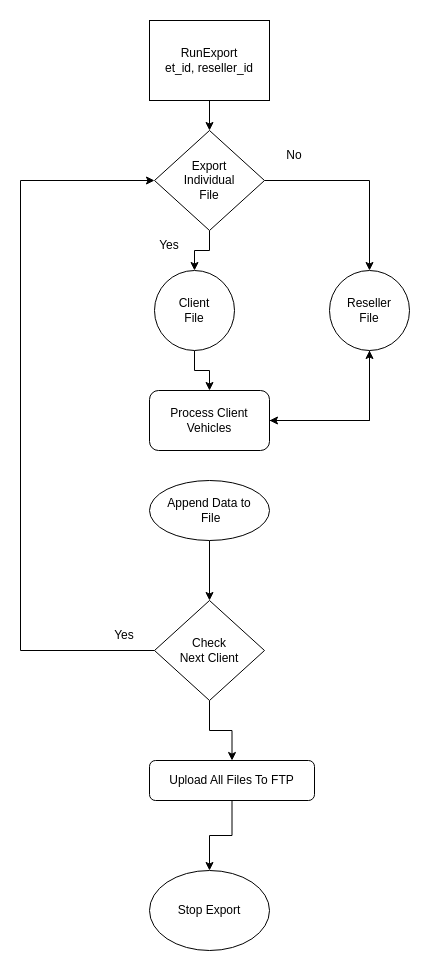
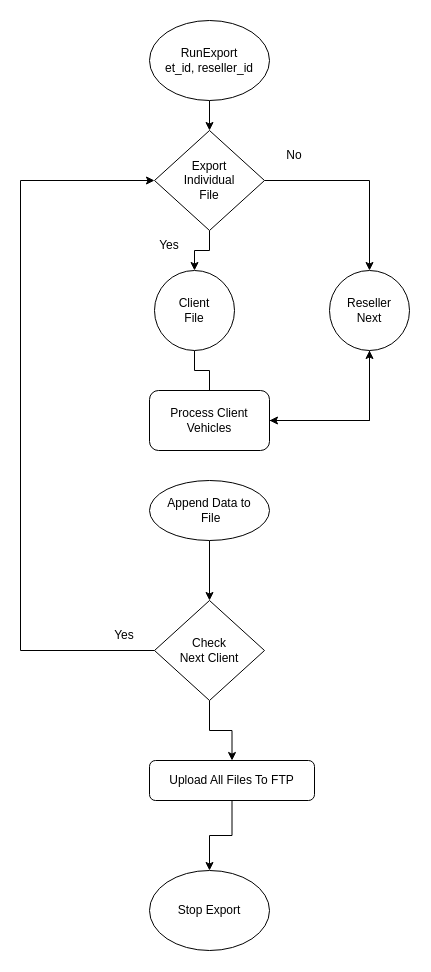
  <mxCell id="0" />
  <mxCell id="1" parent="0" />
  <mxCell id="2" value="" style="edgeStyle=orthogonalEdgeStyle;rounded=0;orthogonalLoop=1;jettySize=auto;html=1;" edge="1" parent="1" source="3" target="6"><mxGeometry relative="1" as="geometry" /></mxCell>
- <mxCell id="3" value="RunExport&lt;br style=&quot;border-color: var(--border-color);&quot;&gt;et_id, reseller_id" style="whiteSpace=wrap;html=1;rounded=0;" vertex="1" parent="1"><mxGeometry x="149" y="20" width="120" height="80" as="geometry" /></mxCell>
+ <mxCell id="3" value="RunExport&lt;br style=&quot;border-color: var(--border-color);&quot;&gt;et_id, reseller_id" style="ellipse;whiteSpace=wrap;html=1;" vertex="1" parent="1"><mxGeometry x="149" y="20" width="120" height="80" as="geometry" /></mxCell>
  <mxCell id="4" value="" style="edgeStyle=orthogonalEdgeStyle;rounded=0;orthogonalLoop=1;jettySize=auto;html=1;" edge="1" parent="1" source="6" target="14"><mxGeometry relative="1" as="geometry" /></mxCell>
  <mxCell id="5" value="" style="edgeStyle=orthogonalEdgeStyle;rounded=0;orthogonalLoop=1;jettySize=auto;html=1;" edge="1" parent="1" source="6" target="16"><mxGeometry relative="1" as="geometry" /></mxCell>
  <mxCell id="6" value="Export&lt;br&gt;Individual&lt;br&gt;File" style="rhombus;whiteSpace=wrap;html=1;" vertex="1" parent="1"><mxGeometry x="154" y="130" width="110" height="100" as="geometry" /></mxCell>
  <mxCell id="7" value="" style="edgeStyle=orthogonalEdgeStyle;rounded=0;orthogonalLoop=1;jettySize=auto;html=1;" edge="1" parent="1" source="8" target="16"><mxGeometry relative="1" as="geometry" /></mxCell>
  <mxCell id="8" value="Process Client Vehicles" style="rounded=1;whiteSpace=wrap;html=1;" vertex="1" parent="1"><mxGeometry x="149" y="390" width="120" height="60" as="geometry" /></mxCell>
  <mxCell id="9" value="" style="edgeStyle=orthogonalEdgeStyle;rounded=0;orthogonalLoop=1;jettySize=auto;html=1;" edge="1" parent="1" source="10" target="23"><mxGeometry relative="1" as="geometry" /></mxCell>
  <mxCell id="10" value="Upload All Files To FTP" style="rounded=1;whiteSpace=wrap;html=1;" vertex="1" parent="1"><mxGeometry x="149" y="760" width="165" height="40" as="geometry" /></mxCell>
  <mxCell id="11" value="" style="edgeStyle=orthogonalEdgeStyle;rounded=0;orthogonalLoop=1;jettySize=auto;html=1;" edge="1" parent="1" source="12" target="21"><mxGeometry relative="1" as="geometry" /></mxCell>
  <mxCell id="12" value="Append Data to&lt;br&gt;&amp;nbsp;File" style="ellipse;whiteSpace=wrap;html=1;" vertex="1" parent="1"><mxGeometry x="149" y="480" width="120" height="60" as="geometry" /></mxCell>
- <mxCell id="13" value="" style="edgeStyle=orthogonalEdgeStyle;rounded=0;orthogonalLoop=1;jettySize=auto;html=1;" edge="1" parent="1" source="14" target="8"><mxGeometry relative="1" as="geometry" /></mxCell>
+ <mxCell id="13" value="" style="edgeStyle=orthogonalEdgeStyle;rounded=0;orthogonalLoop=1;jettySize=auto;html=1;endArrow=none;" edge="1" parent="1" source="14" target="8"><mxGeometry relative="1" as="geometry" /></mxCell>
  <mxCell id="14" value="Client &lt;br&gt;File" style="ellipse;whiteSpace=wrap;html=1;aspect=fixed;" vertex="1" parent="1"><mxGeometry x="154" y="270" width="80" height="80" as="geometry" /></mxCell>
  <mxCell id="15" style="edgeStyle=orthogonalEdgeStyle;rounded=0;orthogonalLoop=1;jettySize=auto;html=1;entryX=1;entryY=0.5;entryDx=0;entryDy=0;exitX=0.5;exitY=1;exitDx=0;exitDy=0;" edge="1" parent="1" source="16"><mxGeometry relative="1" as="geometry"><mxPoint x="389" y="330" as="sourcePoint" /><mxPoint x="269" y="420" as="targetPoint" /><Array as="points"><mxPoint x="369" y="420" /></Array></mxGeometry></mxCell>
- <mxCell id="16" value="Reseller&lt;br&gt;File" style="ellipse;whiteSpace=wrap;html=1;aspect=fixed;" vertex="1" parent="1"><mxGeometry x="329" y="270" width="80" height="80" as="geometry" /></mxCell>
+ <mxCell id="16" value="Reseller&lt;br&gt;Next" style="ellipse;whiteSpace=wrap;html=1;aspect=fixed;" vertex="1" parent="1"><mxGeometry x="329" y="270" width="80" height="80" as="geometry" /></mxCell>
  <mxCell id="17" value="Yes" style="text;html=1;strokeColor=none;fillColor=none;align=center;verticalAlign=middle;whiteSpace=wrap;rounded=0;" vertex="1" parent="1"><mxGeometry x="139" y="230" width="60" height="30" as="geometry" /></mxCell>
  <mxCell id="18" value="No" style="text;html=1;strokeColor=none;fillColor=none;align=center;verticalAlign=middle;whiteSpace=wrap;rounded=0;" vertex="1" parent="1"><mxGeometry x="264" y="140" width="60" height="30" as="geometry" /></mxCell>
  <mxCell id="19" style="edgeStyle=orthogonalEdgeStyle;rounded=0;orthogonalLoop=1;jettySize=auto;html=1;entryX=0;entryY=0.5;entryDx=0;entryDy=0;exitX=0;exitY=0.5;exitDx=0;exitDy=0;" edge="1" parent="1" source="21" target="6"><mxGeometry relative="1" as="geometry"><mxPoint x="19" y="70" as="targetPoint" /><mxPoint x="144" y="650" as="sourcePoint" /><Array as="points"><mxPoint x="20" y="650" /><mxPoint x="20" y="180" /></Array></mxGeometry></mxCell>
  <mxCell id="20" value="" style="edgeStyle=orthogonalEdgeStyle;rounded=0;orthogonalLoop=1;jettySize=auto;html=1;" edge="1" parent="1" source="21" target="10"><mxGeometry relative="1" as="geometry" /></mxCell>
  <mxCell id="21" value="Check &lt;br&gt;Next Client" style="rhombus;whiteSpace=wrap;html=1;" vertex="1" parent="1"><mxGeometry x="154" y="600" width="110" height="100" as="geometry" /></mxCell>
  <mxCell id="22" value="Yes" style="text;html=1;strokeColor=none;fillColor=none;align=center;verticalAlign=middle;whiteSpace=wrap;rounded=0;" vertex="1" parent="1"><mxGeometry x="94" y="620" width="60" height="30" as="geometry" /></mxCell>
  <mxCell id="23" value="Stop Export" style="ellipse;whiteSpace=wrap;html=1;" vertex="1" parent="1"><mxGeometry x="149" y="870" width="120" height="80" as="geometry" /></mxCell>
